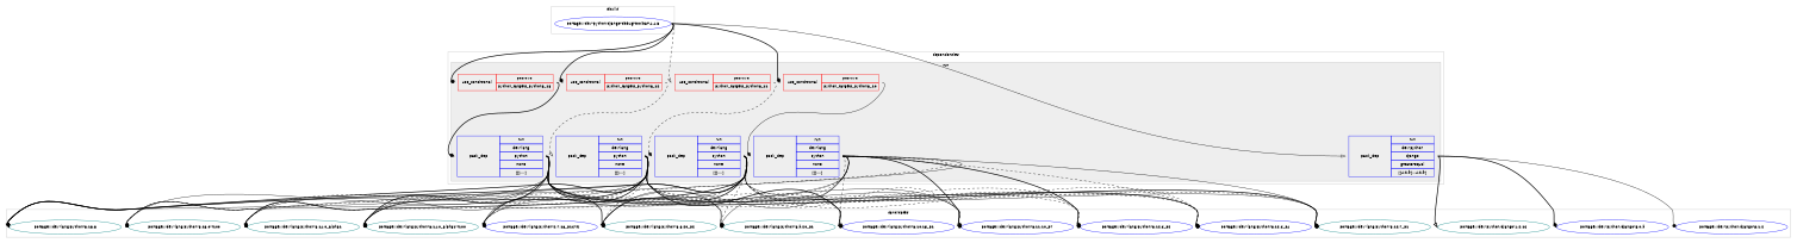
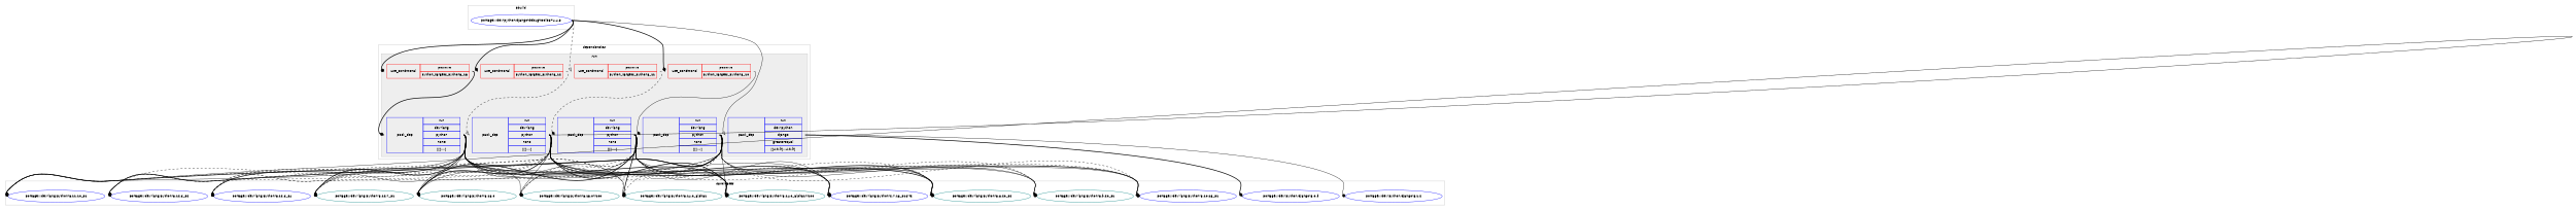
  digraph {
    compound=true
    concentrate=true
    fontname=Helvetica
    fontsize=10
    newrank=true
    rankdir=TB
    ranksep=1.5
    node [color=blue fontname=Helvetica fontsize=10]
    edge [arrowhead=diamond headport=w style=solid tailport=e weight=100]
    n1 [label="portage://dev-python/django-debug-toolbar-4.4.3" width=4]
    n2 [label=<<TABLE BORDER="0" CELLBORDER="1" CELLSPACING="0" CELLPADDING="4" WIDTH="220"><TR><TD ROWSPAN="6" CELLPADDING="30">pack_dep</TD></TR><TR><TD WIDTH="110">run</TD></TR><TR><TD>dev-lang</TD></TR><TR><TD>python</TD></TR><TR><TD>none</TD></TR><TR><TD>[[],,,,]</TD></TR></TABLE>> shape=none]
    n3 [color=red label=<<TABLE BORDER="0" CELLBORDER="1" CELLSPACING="0" CELLPADDING="4"><TR><TD ROWSPAN="3" CELLPADDING="10">use_conditional</TD></TR><TR><TD>positive</TD></TR><TR><TD>python_targets_python3_10</TD></TR></TABLE>> shape=none]
    n4 [label=<<TABLE BORDER="0" CELLBORDER="1" CELLSPACING="0" CELLPADDING="4" WIDTH="220"><TR><TD ROWSPAN="6" CELLPADDING="30">pack_dep</TD></TR><TR><TD WIDTH="110">run</TD></TR><TR><TD>dev-lang</TD></TR><TR><TD>python</TD></TR><TR><TD>none</TD></TR><TR><TD>[[],,,,]</TD></TR></TABLE>> shape=none]
    n5 [color=red label=<<TABLE BORDER="0" CELLBORDER="1" CELLSPACING="0" CELLPADDING="4"><TR><TD ROWSPAN="3" CELLPADDING="10">use_conditional</TD></TR><TR><TD>positive</TD></TR><TR><TD>python_targets_python3_11</TD></TR></TABLE>> shape=none]
    n6 [label=<<TABLE BORDER="0" CELLBORDER="1" CELLSPACING="0" CELLPADDING="4" WIDTH="220"><TR><TD ROWSPAN="6" CELLPADDING="30">pack_dep</TD></TR><TR><TD WIDTH="110">run</TD></TR><TR><TD>dev-lang</TD></TR><TR><TD>python</TD></TR><TR><TD>none</TD></TR><TR><TD>[[],,,,]</TD></TR></TABLE>> shape=none]
    n7 [color=red label=<<TABLE BORDER="0" CELLBORDER="1" CELLSPACING="0" CELLPADDING="4"><TR><TD ROWSPAN="3" CELLPADDING="10">use_conditional</TD></TR><TR><TD>positive</TD></TR><TR><TD>python_targets_python3_12</TD></TR></TABLE>> shape=none]
    n8 [label=<<TABLE BORDER="0" CELLBORDER="1" CELLSPACING="0" CELLPADDING="4" WIDTH="220"><TR><TD ROWSPAN="6" CELLPADDING="30">pack_dep</TD></TR><TR><TD WIDTH="110">run</TD></TR><TR><TD>dev-lang</TD></TR><TR><TD>python</TD></TR><TR><TD>none</TD></TR><TR><TD>[[],,,,]</TD></TR></TABLE>> shape=none]
    n9 [color=red label=<<TABLE BORDER="0" CELLBORDER="1" CELLSPACING="0" CELLPADDING="4"><TR><TD ROWSPAN="3" CELLPADDING="10">use_conditional</TD></TR><TR><TD>positive</TD></TR><TR><TD>python_targets_python3_13</TD></TR></TABLE>> shape=none]
    n10 [label=<<TABLE BORDER="0" CELLBORDER="1" CELLSPACING="0" CELLPADDING="4" WIDTH="220"><TR><TD ROWSPAN="6" CELLPADDING="30">pack_dep</TD></TR><TR><TD WIDTH="110">run</TD></TR><TR><TD>dev-python</TD></TR><TR><TD>django</TD></TR><TR><TD>greaterequal</TD></TR><TR><TD>[[4,2,9],,,4.2.9]</TD></TR></TABLE>> shape=none]
    n11 [color=teal label="portage://dev-lang/python-3.14.0_alpha1-r100" width=4]
    n12 [color=teal label="portage://dev-lang/python-3.14.0_alpha1" width=4]
    n13 [color=teal label="portage://dev-lang/python-3.13.0-r100" width=4]
-   n14 [color=teal label="portage://dev-lang/python-3.13.3" width=4]
+   n14 [color=teal label="portage://dev-lang/python-3.13.0" width=4]
    n15 [color=teal label="portage://dev-lang/python-3.12.7_p1" width=4]
    n16 [label="portage://dev-lang/python-3.12.6_p4" width=4]
    n17 [label="portage://dev-lang/python-3.12.6_p2" width=4]
-   n18 [label="portage://dev-lang/python-3.11.10_p7" width=4]
+   n18 [label="portage://dev-lang/python-3.11.10_p1" width=4]
    n19 [label="portage://dev-lang/python-3.10.15_p1" width=4]
    n20 [color=teal label="portage://dev-lang/python-3.9.20_p1" width=4]
    n21 [color=teal label="portage://dev-lang/python-3.8.20_p2" width=4]
    n22 [label="portage://dev-lang/python-2.7.18_p16-r2" width=4]
    n23 [label="portage://dev-python/django-5.1.2" width=4]
    n24 [label="portage://dev-python/django-5.0.9" width=4]
-   n25 [color=teal label="portage://dev-python/django-4.2.16" width=4]
    subgraph cluster_1 {
      color=gray
      label=<<i>ebuild</i>>
      n1
    }
    subgraph cluster_2 {
      color=gray
      label=<<i>dependencies</i>>
      subgraph cluster_3 {
        color=gray
        fillcolor="#eeeeee"
        label=<<i>compile</i>>
        style=filled
      }
      subgraph cluster_4 {
        color=gray
        fillcolor="#eeeeee"
        label=<<i>compile and run</i>>
        style=filled
      }
      subgraph cluster_5 {
        color=gray
        fillcolor="#eeeeee"
        label=<<i>run</i>>
        style=filled
        subgraph sub_6 {
          color=gray
          fillcolor="#eeeeee"
          label=<<i>run</i>>
          style=filled
          n3
          subgraph sub_7 {
            color=gray
            fillcolor="#eeeeee"
            label=<<i>run</i>>
            style=filled
            n2
          }
        }
        subgraph sub_8 {
          color=gray
          fillcolor="#eeeeee"
          label=<<i>run</i>>
          style=filled
          n5
          subgraph sub_9 {
            color=gray
            fillcolor="#eeeeee"
            label=<<i>run</i>>
            style=filled
            n4
          }
        }
        subgraph sub_10 {
          color=gray
          fillcolor="#eeeeee"
          label=<<i>run</i>>
          style=filled
          n7
          subgraph sub_11 {
            color=gray
            fillcolor="#eeeeee"
            label=<<i>run</i>>
            style=filled
            n6
          }
        }
        subgraph sub_12 {
          color=gray
          fillcolor="#eeeeee"
          label=<<i>run</i>>
          style=filled
          n9
          subgraph sub_13 {
            color=gray
            fillcolor="#eeeeee"
            label=<<i>run</i>>
            style=filled
            n8
          }
        }
        subgraph sub_14 {
          color=gray
          fillcolor="#eeeeee"
          label=<<i>run</i>>
          style=filled
          n10
        }
      }
    }
    subgraph cluster_15 {
      color=gray
      label=<<i>candidates</i>>
      rank=same
      subgraph sub_16 {
        color=black
        label=<<i>candidates</i>>
        nodesep=1
        rank=same
        n11
        n12
        n13
        n14
        n15
        n16
        n17
        n18
        n19
        n20
        n21
        n22
      }
      subgraph sub_17 {
        color=black
        label=<<i>candidates</i>>
        nodesep=1
        rank=same
        n11
        n12
        n13
        n14
        n15
        n16
        n17
        n18
        n19
        n20
        n21
        n22
      }
      subgraph sub_18 {
        color=black
        label=<<i>candidates</i>>
        nodesep=1
        rank=same
        n11
        n12
        n13
        n14
        n15
        n16
        n17
        n18
        n19
        n20
        n21
        n22
      }
      subgraph sub_19 {
        color=black
        label=<<i>candidates</i>>
        nodesep=1
        rank=same
        n11
        n12
        n13
        n14
        n15
        n16
        n17
        n18
        n19
        n20
        n21
        n22
      }
      subgraph sub_20 {
        color=black
        label=<<i>candidates</i>>
        nodesep=1
        rank=same
        n23
        n24
-       n25
      }
    }
    n1 -> n3 [style=bold weight=20]
    n1 -> n5 [arrowhead=onormal style=dashed weight=20]
    n1 -> n7 [style=bold weight=20]
    n1 -> n9 [arrowhead=dot style=bold weight=20]
    n1 -> n10 [arrowhead=onormal weight=20]
    n2 -> n11 [arrowhead=dot]
    n2 -> n12 [arrowhead=dot style=dashed]
    n2 -> n13 [arrowhead=dot style=dashed]
    n2 -> n14 [arrowhead=onormal]
    n2 -> n15
    n2 -> n16 [style=dashed]
    n2 -> n17 [style=bold]
    n2 -> n18 [style=bold]
    n2 -> n19 [arrowhead=dot style=dashed]
    n2 -> n20
    n2 -> n21 [arrowhead=dot]
    n2 -> n22 [style=dashed]
    n3 -> n2 [weight=20]
    n4 -> n11 [arrowhead=onormal style=dashed]
    n4 -> n12 [arrowhead=onormal style=bold]
    n4 -> n13 [arrowhead=dot]
    n4 -> n14 [style=bold]
    n4 -> n15
    n4 -> n16 [arrowhead=onormal style=dashed]
    n4 -> n17 [style=dashed]
    n4 -> n18 [arrowhead=onormal style=dashed]
    n4 -> n19 [arrowhead=onormal]
    n4 -> n20 [arrowhead=dot style=dashed]
    n4 -> n21 [style=bold]
    n4 -> n22 [arrowhead=dot]
    n5 -> n4 [style=dashed weight=20]
    n6 -> n11 [style=bold]
    n6 -> n12 [style=dashed]
    n6 -> n13
    n6 -> n14 [arrowhead=onormal style=bold]
    n6 -> n15 [arrowhead=dot style=dashed]
    n6 -> n16 [arrowhead=dot style=dashed]
    n6 -> n17 [arrowhead=onormal style=dashed]
    n6 -> n18 [arrowhead=dot]
    n6 -> n19 [arrowhead=onormal style=bold]
    n6 -> n20
    n6 -> n21 [arrowhead=onormal style=dashed]
    n6 -> n22 [arrowhead=onormal style=bold]
    n7 -> n6 [arrowhead=onormal style=dashed weight=20]
    n8 -> n11 [arrowhead=dot style=bold]
    n8 -> n12 [arrowhead=dot]
    n8 -> n13 [arrowhead=onormal]
    n8 -> n14
    n8 -> n15 [arrowhead=dot style=bold]
    n8 -> n16 [arrowhead=dot style=bold]
    n8 -> n17 [arrowhead=dot style=dashed]
    n8 -> n18 [arrowhead=onormal]
    n8 -> n19 [arrowhead=dot style=dashed]
    n8 -> n20
    n8 -> n21 [arrowhead=onormal style=bold]
    n8 -> n22 [arrowhead=onormal]
    n9 -> n8 [style=bold weight=20]
    n10 -> n23 [arrowhead=dot]
    n10 -> n24 [style=bold]
-   n10 -> n25 [arrowhead=onormal style=bold]
  }
